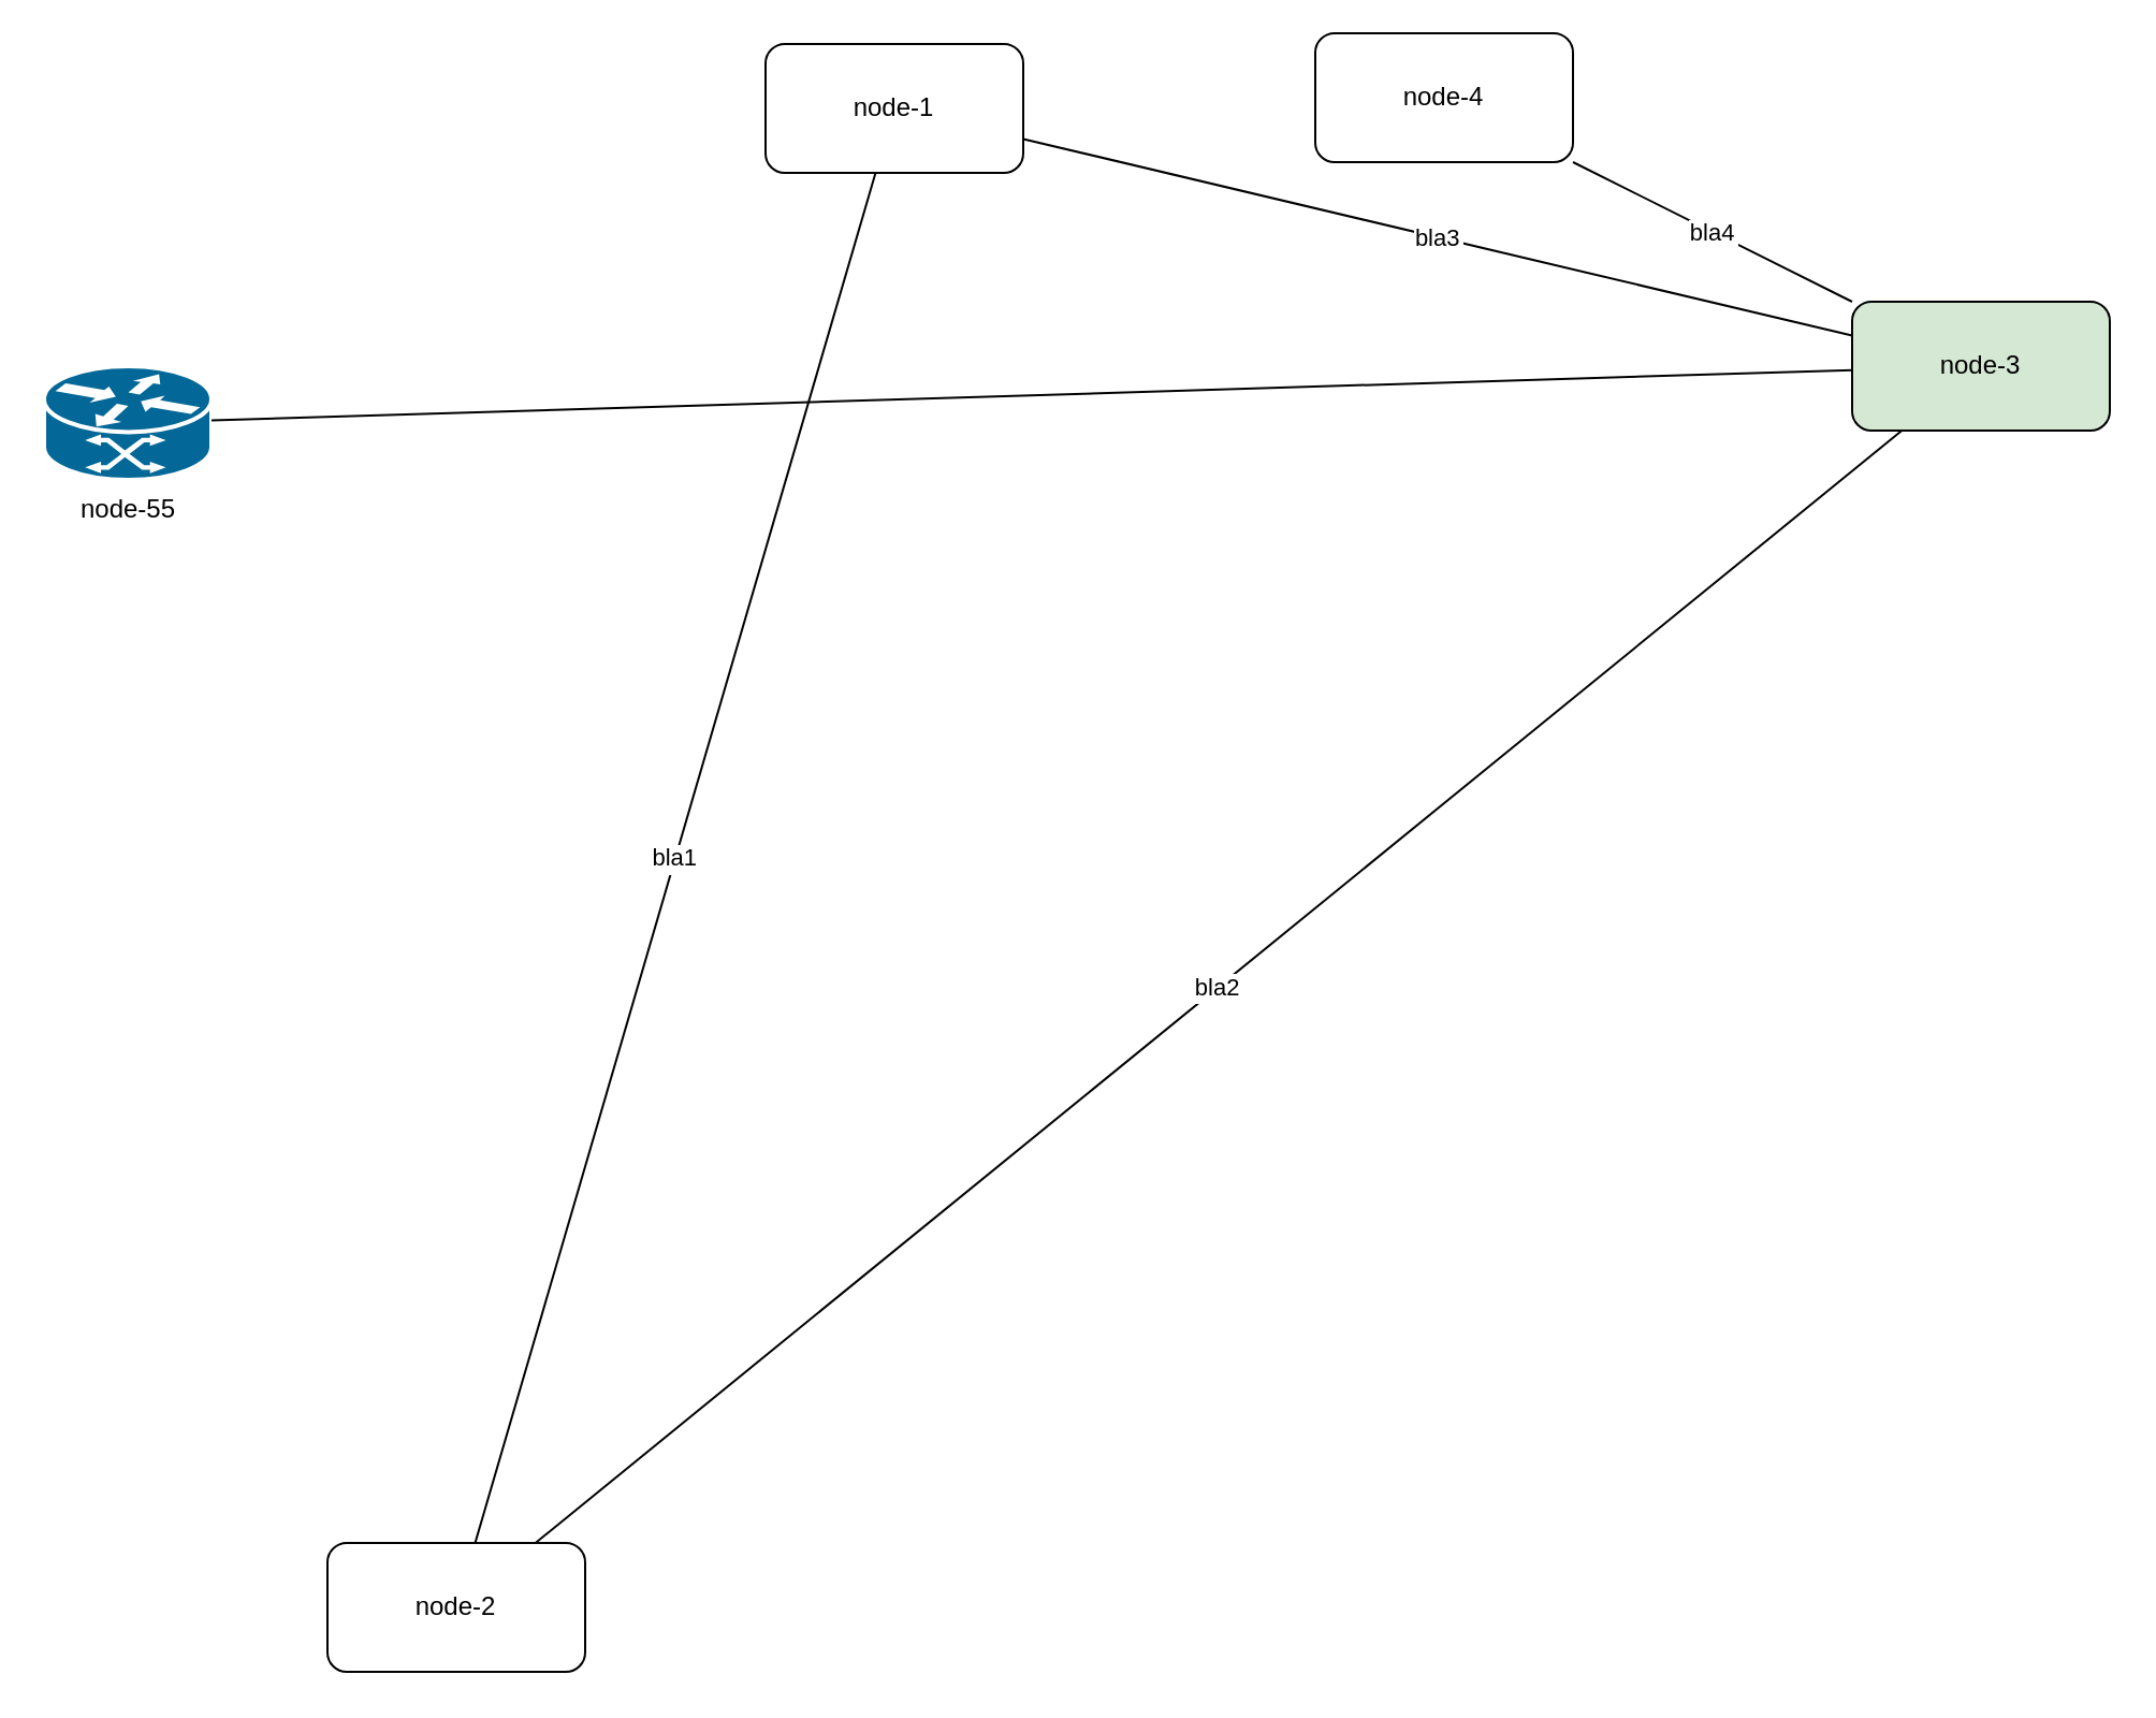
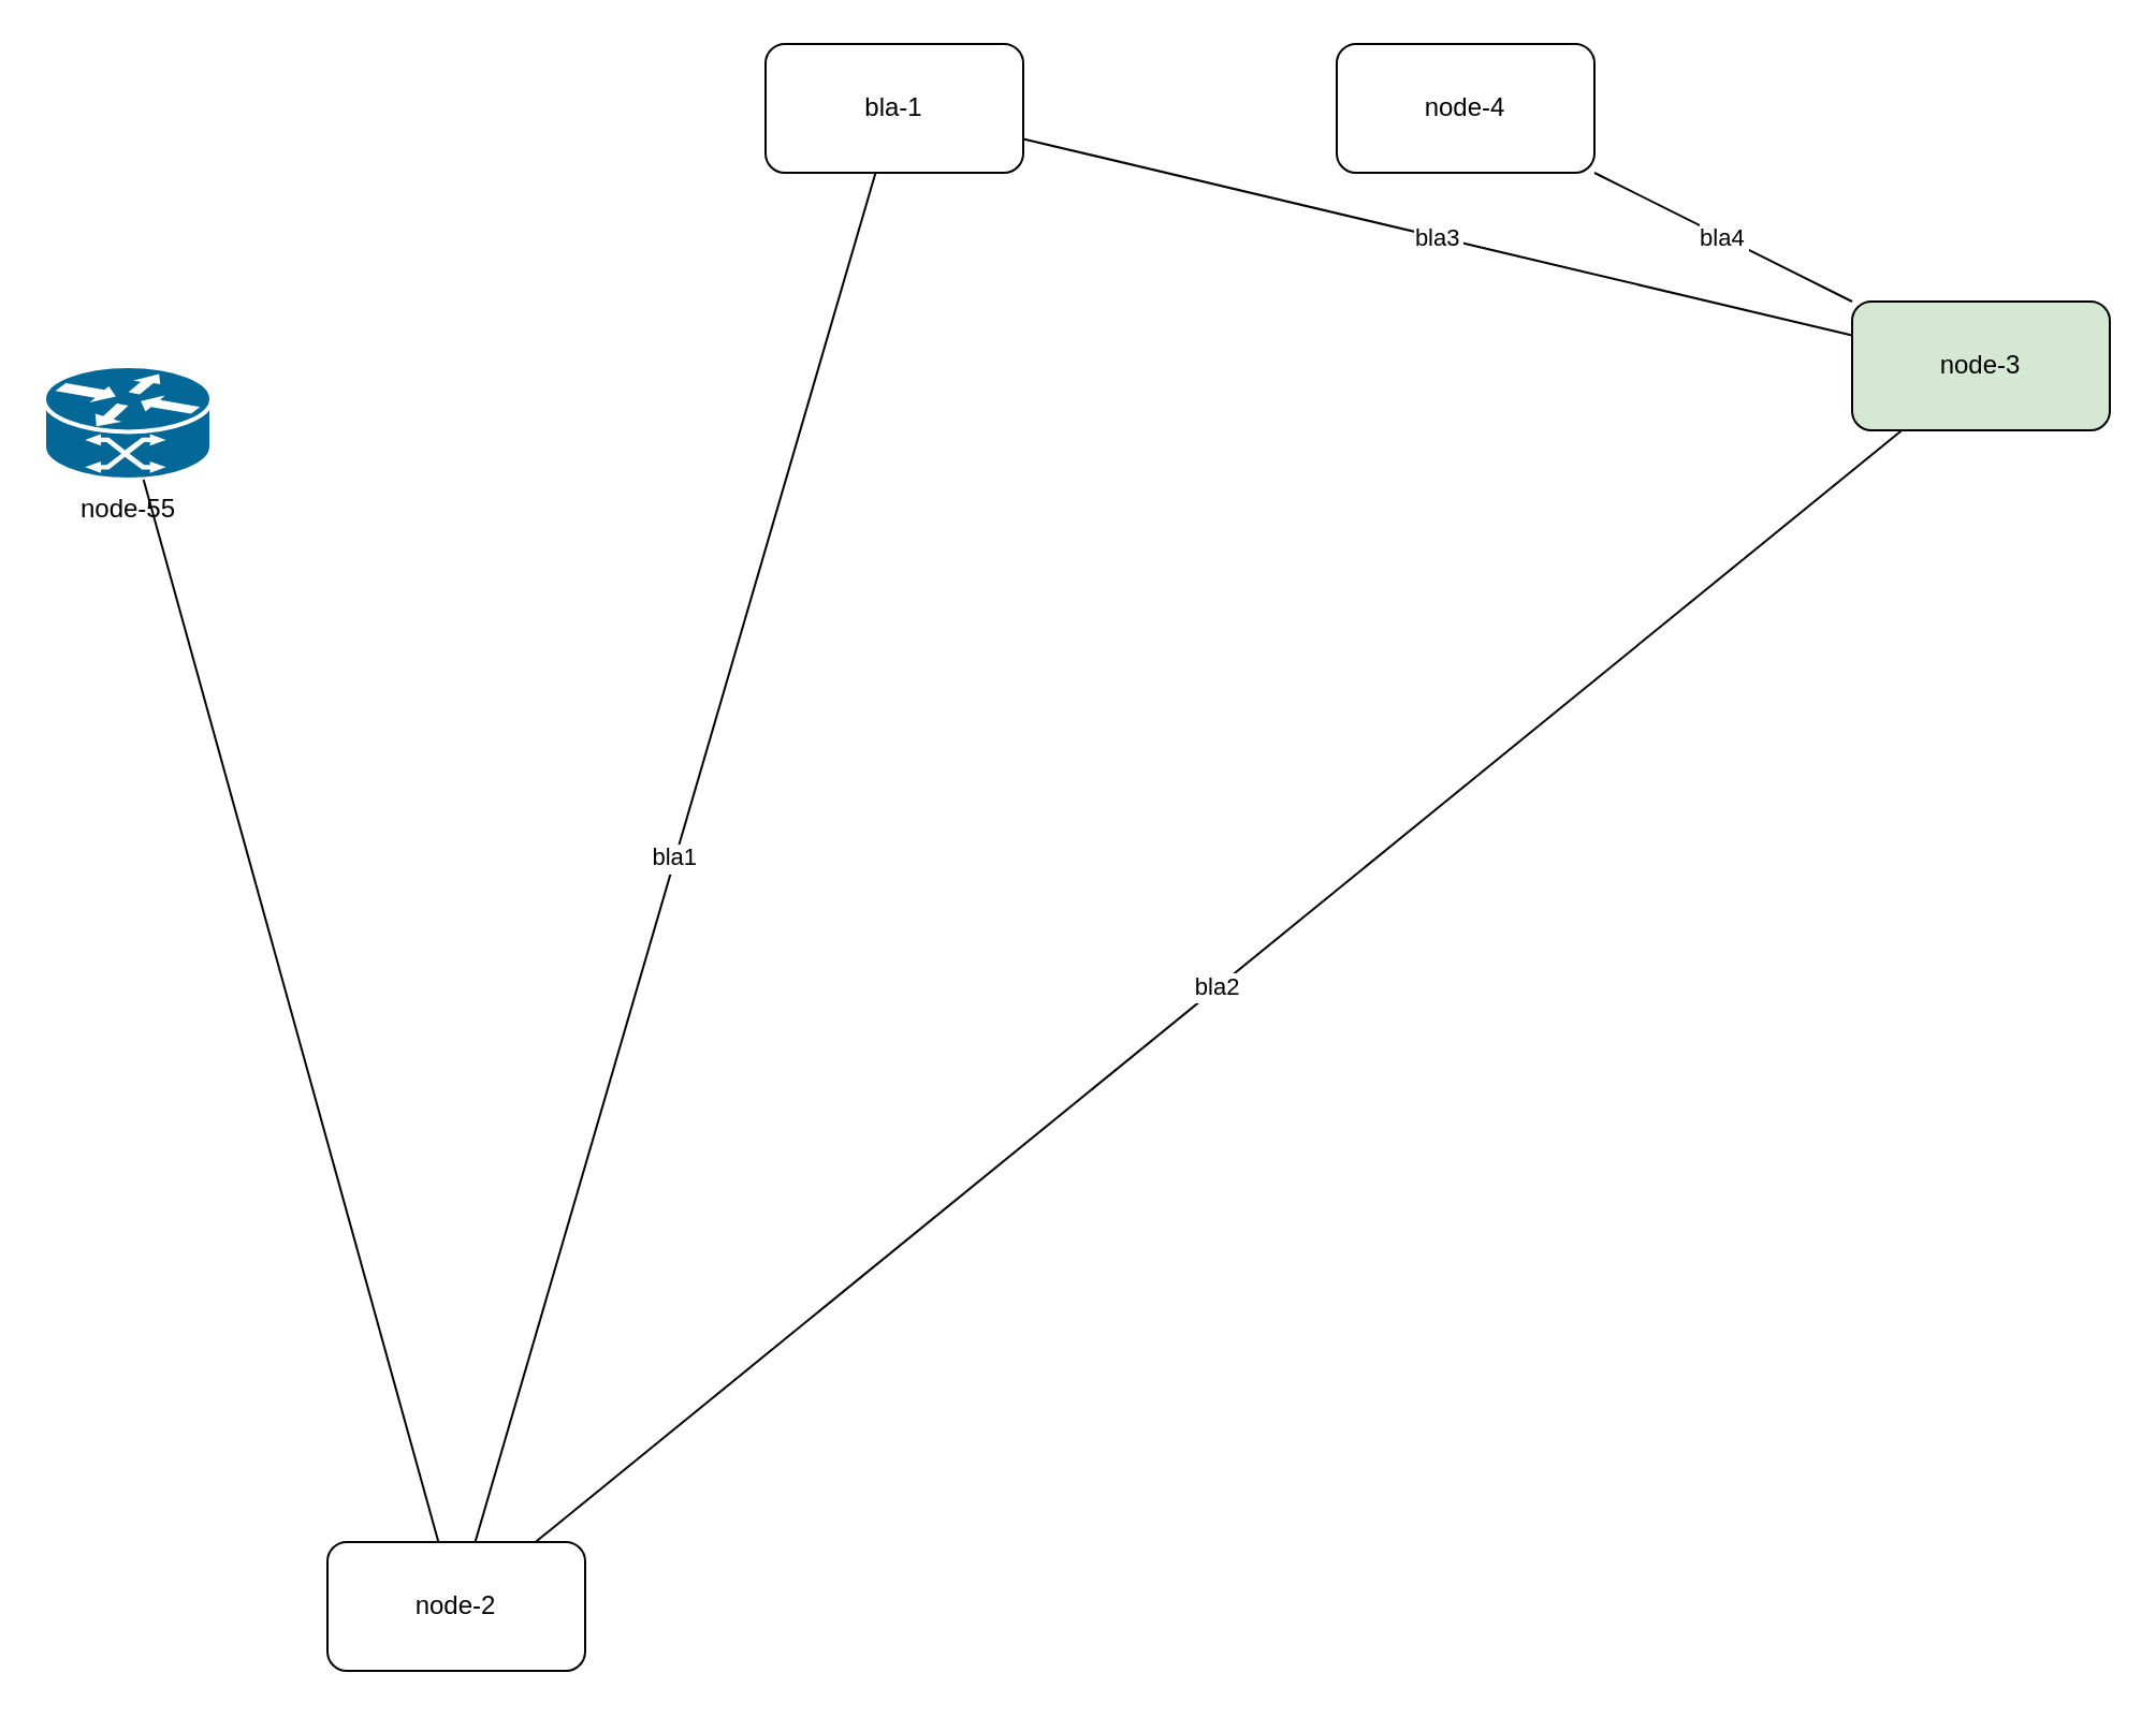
  <mxCell id="0" />
  <mxCell id="1" parent="0" />
- <mxCell id="2" value="node-1" style="rounded=1;whiteSpace=wrap;html=1;" parent="1" vertex="1"><mxGeometry x="356" width="120" height="60" as="geometry" y="20" /></mxCell>
+ <mxCell id="2" value="bla-1" style="rounded=1;whiteSpace=wrap;html=1;" parent="1" vertex="1"><mxGeometry x="356" width="120" height="60" as="geometry" y="20" /></mxCell>
  <mxCell id="3" value="node-2" style="rounded=1;whiteSpace=wrap;html=1;" parent="1" vertex="1"><mxGeometry x="152" y="718" width="120" height="60" as="geometry" /></mxCell>
  <mxCell id="4" value="node-3" style="rounded=1;whiteSpace=wrap;html=1;fillColor=#d5e8d4;" parent="1" vertex="1"><mxGeometry x="862" y="140" width="120" height="60" as="geometry" /></mxCell>
- <mxCell id="5" value="node-4" style="rounded=1;whiteSpace=wrap;html=1;" parent="1" vertex="1"><mxGeometry x="612" y="15" width="120" height="60" as="geometry" /></mxCell>
+ <mxCell id="5" value="node-4" style="rounded=1;whiteSpace=wrap;html=1;" parent="1" vertex="1"><mxGeometry x="622" width="120" height="60" as="geometry" y="20" /></mxCell>
  <mxCell id="6" value="bla1" style="endArrow=none;" parent="1" source="2" target="3" edge="1"><mxGeometry relative="1" as="geometry" /></mxCell>
  <mxCell id="7" value="bla2" style="endArrow=none;" parent="1" source="3" target="4" edge="1"><mxGeometry relative="1" as="geometry" /></mxCell>
  <mxCell id="8" value="bla3" style="endArrow=none;" parent="1" source="4" target="2" edge="1"><mxGeometry relative="1" as="geometry" /></mxCell>
  <mxCell id="9" value="bla4" style="endArrow=none;" parent="1" source="5" target="4" edge="1"><mxGeometry relative="1" as="geometry" /></mxCell>
  <mxCell id="10" value="node-55" style="shape=mxgraph.cisco.routers.atm_router;html=1;pointerEvents=1;dashed=0;fillColor=#036897;strokeColor=#ffffff;strokeWidth=2;verticalLabelPosition=bottom;verticalAlign=top;align=center;outlineConnect=0;" parent="1" vertex="1"><mxGeometry x="20" y="170" width="78" height="53" as="geometry" /></mxCell>
- <mxCell id="11" value="" style="endArrow=none;" parent="1" source="10" target="4" edge="1"><mxGeometry relative="1" as="geometry" /></mxCell>
+ <mxCell id="11" value="" style="endArrow=none;" parent="1" source="10" target="3" edge="1"><mxGeometry relative="1" as="geometry" /></mxCell>
